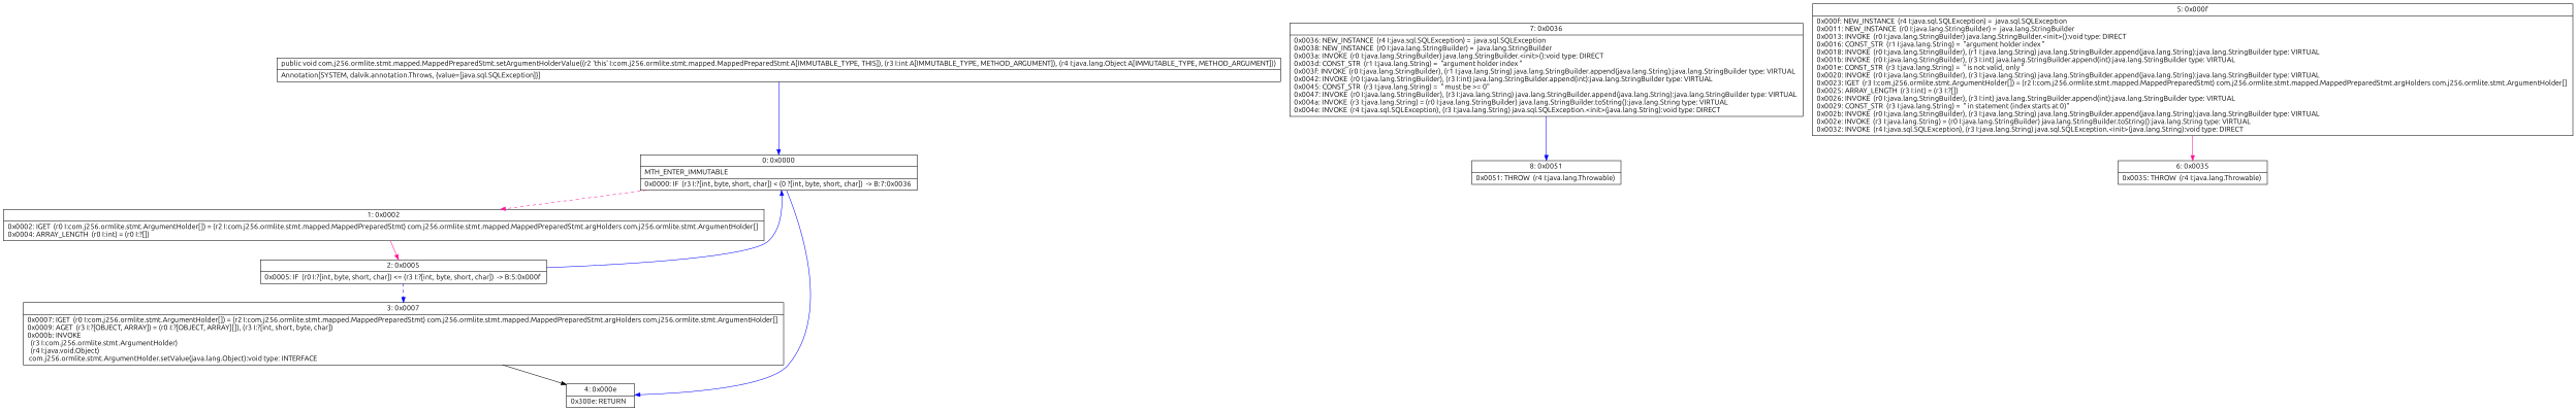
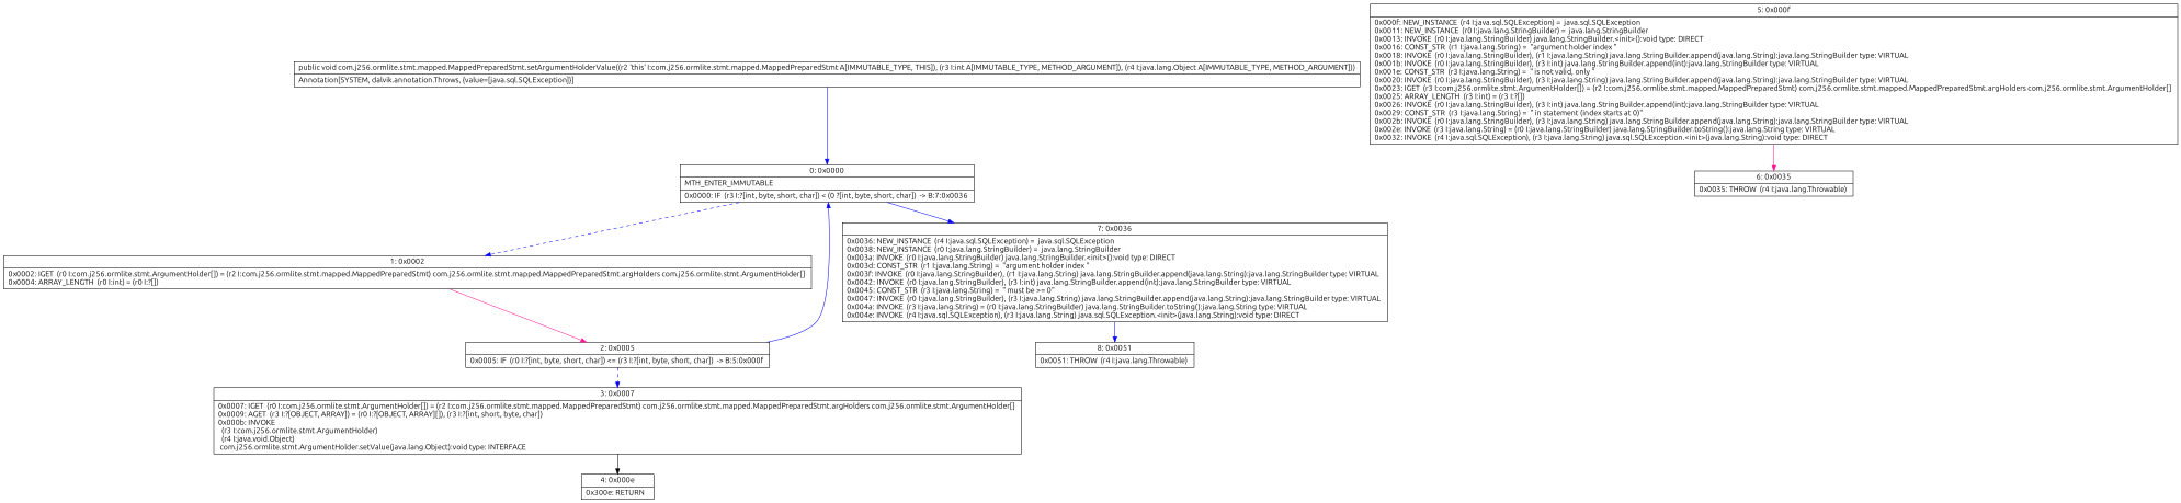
  digraph {
    fontname=Ubuntu
    node [fontname=Ubuntu shape=record]
    edge [color=blue fontname=Ubuntu]
    n1 [label="{0\:\ 0x0000|MTH_ENTER_IMMUTABLE\l|0x0000: IF  (r3 I:?[int, byte, short, char]) \< (0 ?[int, byte, short, char])  \-\> B:7:0x0036 \l}"]
    n2 [label="{1\:\ 0x0002|0x0002: IGET  (r0 I:com.j256.ormlite.stmt.ArgumentHolder[]) = (r2 I:com.j256.ormlite.stmt.mapped.MappedPreparedStmt) com.j256.ormlite.stmt.mapped.MappedPreparedStmt.argHolders com.j256.ormlite.stmt.ArgumentHolder[] \l0x0004: ARRAY_LENGTH  (r0 I:int) = (r0 I:?[]) \l}"]
    n3 [label="{7\:\ 0x0036|0x0036: NEW_INSTANCE  (r4 I:java.sql.SQLException) =  java.sql.SQLException \l0x0038: NEW_INSTANCE  (r0 I:java.lang.StringBuilder) =  java.lang.StringBuilder \l0x003a: INVOKE  (r0 I:java.lang.StringBuilder) java.lang.StringBuilder.\<init\>():void type: DIRECT \l0x003d: CONST_STR  (r1 I:java.lang.String) =  \"argument holder index \" \l0x003f: INVOKE  (r0 I:java.lang.StringBuilder), (r1 I:java.lang.String) java.lang.StringBuilder.append(java.lang.String):java.lang.StringBuilder type: VIRTUAL \l0x0042: INVOKE  (r0 I:java.lang.StringBuilder), (r3 I:int) java.lang.StringBuilder.append(int):java.lang.StringBuilder type: VIRTUAL \l0x0045: CONST_STR  (r3 I:java.lang.String) =  \" must be \>= 0\" \l0x0047: INVOKE  (r0 I:java.lang.StringBuilder), (r3 I:java.lang.String) java.lang.StringBuilder.append(java.lang.String):java.lang.StringBuilder type: VIRTUAL \l0x004a: INVOKE  (r3 I:java.lang.String) = (r0 I:java.lang.StringBuilder) java.lang.StringBuilder.toString():java.lang.String type: VIRTUAL \l0x004e: INVOKE  (r4 I:java.sql.SQLException), (r3 I:java.lang.String) java.sql.SQLException.\<init\>(java.lang.String):void type: DIRECT \l}"]
    n4 [label="{2\:\ 0x0005|0x0005: IF  (r0 I:?[int, byte, short, char]) \<= (r3 I:?[int, byte, short, char])  \-\> B:5:0x000f \l}"]
    n5 [label="{8\:\ 0x0051|0x0051: THROW  (r4 I:java.lang.Throwable) \l}"]
    n6 [label="{3\:\ 0x0007|0x0007: IGET  (r0 I:com.j256.ormlite.stmt.ArgumentHolder[]) = (r2 I:com.j256.ormlite.stmt.mapped.MappedPreparedStmt) com.j256.ormlite.stmt.mapped.MappedPreparedStmt.argHolders com.j256.ormlite.stmt.ArgumentHolder[] \l0x0009: AGET  (r3 I:?[OBJECT, ARRAY]) = (r0 I:?[OBJECT, ARRAY][]), (r3 I:?[int, short, byte, char]) \l0x000b: INVOKE  \l  (r3 I:com.j256.ormlite.stmt.ArgumentHolder)\l  (r4 I:java.void.Object)\l com.j256.ormlite.stmt.ArgumentHolder.setValue(java.lang.Object):void type: INTERFACE \l}"]
    n7 [label="{4\:\ 0x000e|0x300e: RETURN   \l}"]
    n8 [label="{5\:\ 0x000f|0x000f: NEW_INSTANCE  (r4 I:java.sql.SQLException) =  java.sql.SQLException \l0x0011: NEW_INSTANCE  (r0 I:java.lang.StringBuilder) =  java.lang.StringBuilder \l0x0013: INVOKE  (r0 I:java.lang.StringBuilder) java.lang.StringBuilder.\<init\>():void type: DIRECT \l0x0016: CONST_STR  (r1 I:java.lang.String) =  \"argument holder index \" \l0x0018: INVOKE  (r0 I:java.lang.StringBuilder), (r1 I:java.lang.String) java.lang.StringBuilder.append(java.lang.String):java.lang.StringBuilder type: VIRTUAL \l0x001b: INVOKE  (r0 I:java.lang.StringBuilder), (r3 I:int) java.lang.StringBuilder.append(int):java.lang.StringBuilder type: VIRTUAL \l0x001e: CONST_STR  (r3 I:java.lang.String) =  \" is not valid, only \" \l0x0020: INVOKE  (r0 I:java.lang.StringBuilder), (r3 I:java.lang.String) java.lang.StringBuilder.append(java.lang.String):java.lang.StringBuilder type: VIRTUAL \l0x0023: IGET  (r3 I:com.j256.ormlite.stmt.ArgumentHolder[]) = (r2 I:com.j256.ormlite.stmt.mapped.MappedPreparedStmt) com.j256.ormlite.stmt.mapped.MappedPreparedStmt.argHolders com.j256.ormlite.stmt.ArgumentHolder[] \l0x0025: ARRAY_LENGTH  (r3 I:int) = (r3 I:?[]) \l0x0026: INVOKE  (r0 I:java.lang.StringBuilder), (r3 I:int) java.lang.StringBuilder.append(int):java.lang.StringBuilder type: VIRTUAL \l0x0029: CONST_STR  (r3 I:java.lang.String) =  \" in statement (index starts at 0)\" \l0x002b: INVOKE  (r0 I:java.lang.StringBuilder), (r3 I:java.lang.String) java.lang.StringBuilder.append(java.lang.String):java.lang.StringBuilder type: VIRTUAL \l0x002e: INVOKE  (r3 I:java.lang.String) = (r0 I:java.lang.StringBuilder) java.lang.StringBuilder.toString():java.lang.String type: VIRTUAL \l0x0032: INVOKE  (r4 I:java.sql.SQLException), (r3 I:java.lang.String) java.sql.SQLException.\<init\>(java.lang.String):void type: DIRECT \l}"]
    n9 [label="{6\:\ 0x0035|0x0035: THROW  (r4 I:java.lang.Throwable) \l}"]
    n10 [label="{public void com.j256.ormlite.stmt.mapped.MappedPreparedStmt.setArgumentHolderValue((r2 'this' I:com.j256.ormlite.stmt.mapped.MappedPreparedStmt A[IMMUTABLE_TYPE, THIS]), (r3 I:int A[IMMUTABLE_TYPE, METHOD_ARGUMENT]), (r4 I:java.lang.Object A[IMMUTABLE_TYPE, METHOD_ARGUMENT]))  | Annotation[SYSTEM, dalvik.annotation.Throws, \{value=[java.sql.SQLException]\}]\l}"]
-   n1 -> n2 [color=deeppink style=dashed]
-   n1 -> n7
+   n1 -> n2 [style=dashed]
+   n1 -> n3
    n2 -> n4 [color=deeppink]
    n3 -> n5
    n4 -> n1
    n4 -> n6 [style=dashed]
    n6 -> n7 [color=black]
    n8 -> n9 [color=deeppink]
    n10 -> n1
  }
